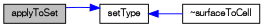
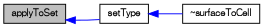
  digraph {
    rankdir=LR
    node [color=black fontname=FreeSans fontsize=10 shape=record]
    edge [color=blue dir=back fontname=FreeSans fontsize=10 labelfontname=FreeSans labelfontsize=10 style=solid]
    n1 [fillcolor=grey75 fontcolor=black height=0.2 label=applyToSet style=filled width=0.4]
    n2 [height=0.2 label=setType width=0.4]
    n3 [height=0.2 label="~surfaceToCell" width=0.4]
-   n2 -> n1
+   n1 -> n2
    n2 -> n3
  }
